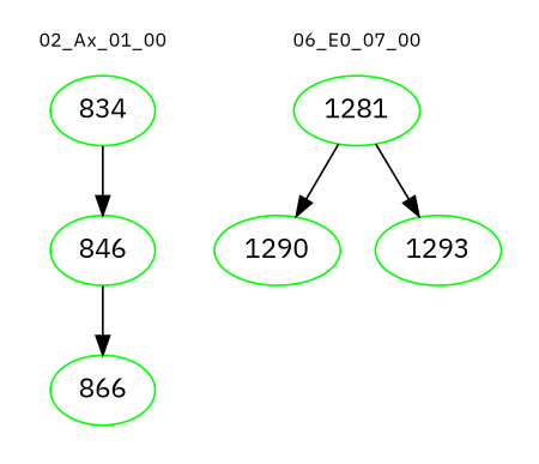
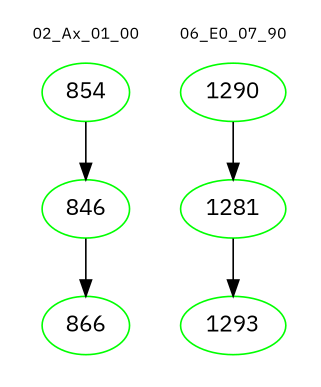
  digraph {
    fontname="IBM Plex Sans"
    node [color=green fontname="IBM Plex Sans"]
    edge [color=black fontname="IBM Plex Sans"]
-   n1 [label=834]
+   n1 [label=854]
    n2 [label=846]
    n3 [label=866]
    n4 [label=1290]
    n5 [label=1281]
    n6 [label=1293]
    subgraph cluster_1 {
      color=white
      fontsize=10
      label="02_Ax_01_00"
      n1
      n2
      n3
    }
    subgraph cluster_2 {
      color=white
      fontsize=10
-     label="06_E0_07_00"
+     label="06_E0_07_90"
      n4
      n5
      n6
    }
    n1 -> n2
    n2 -> n3
-   n5 -> n4
+   n4 -> n5
    n5 -> n6
  }
